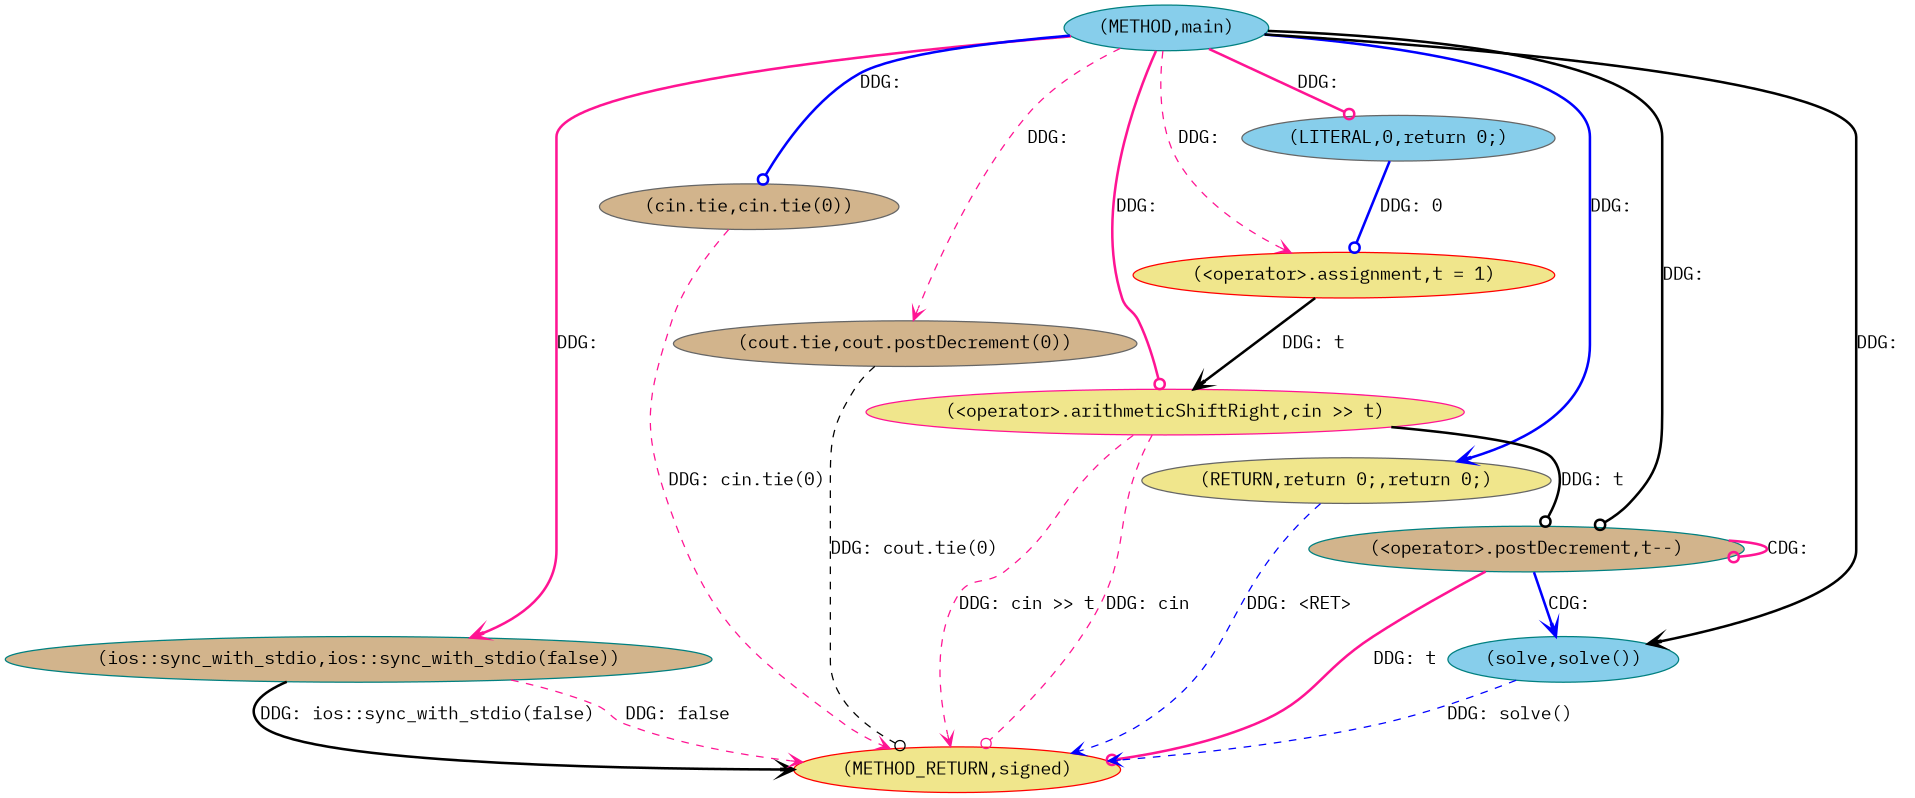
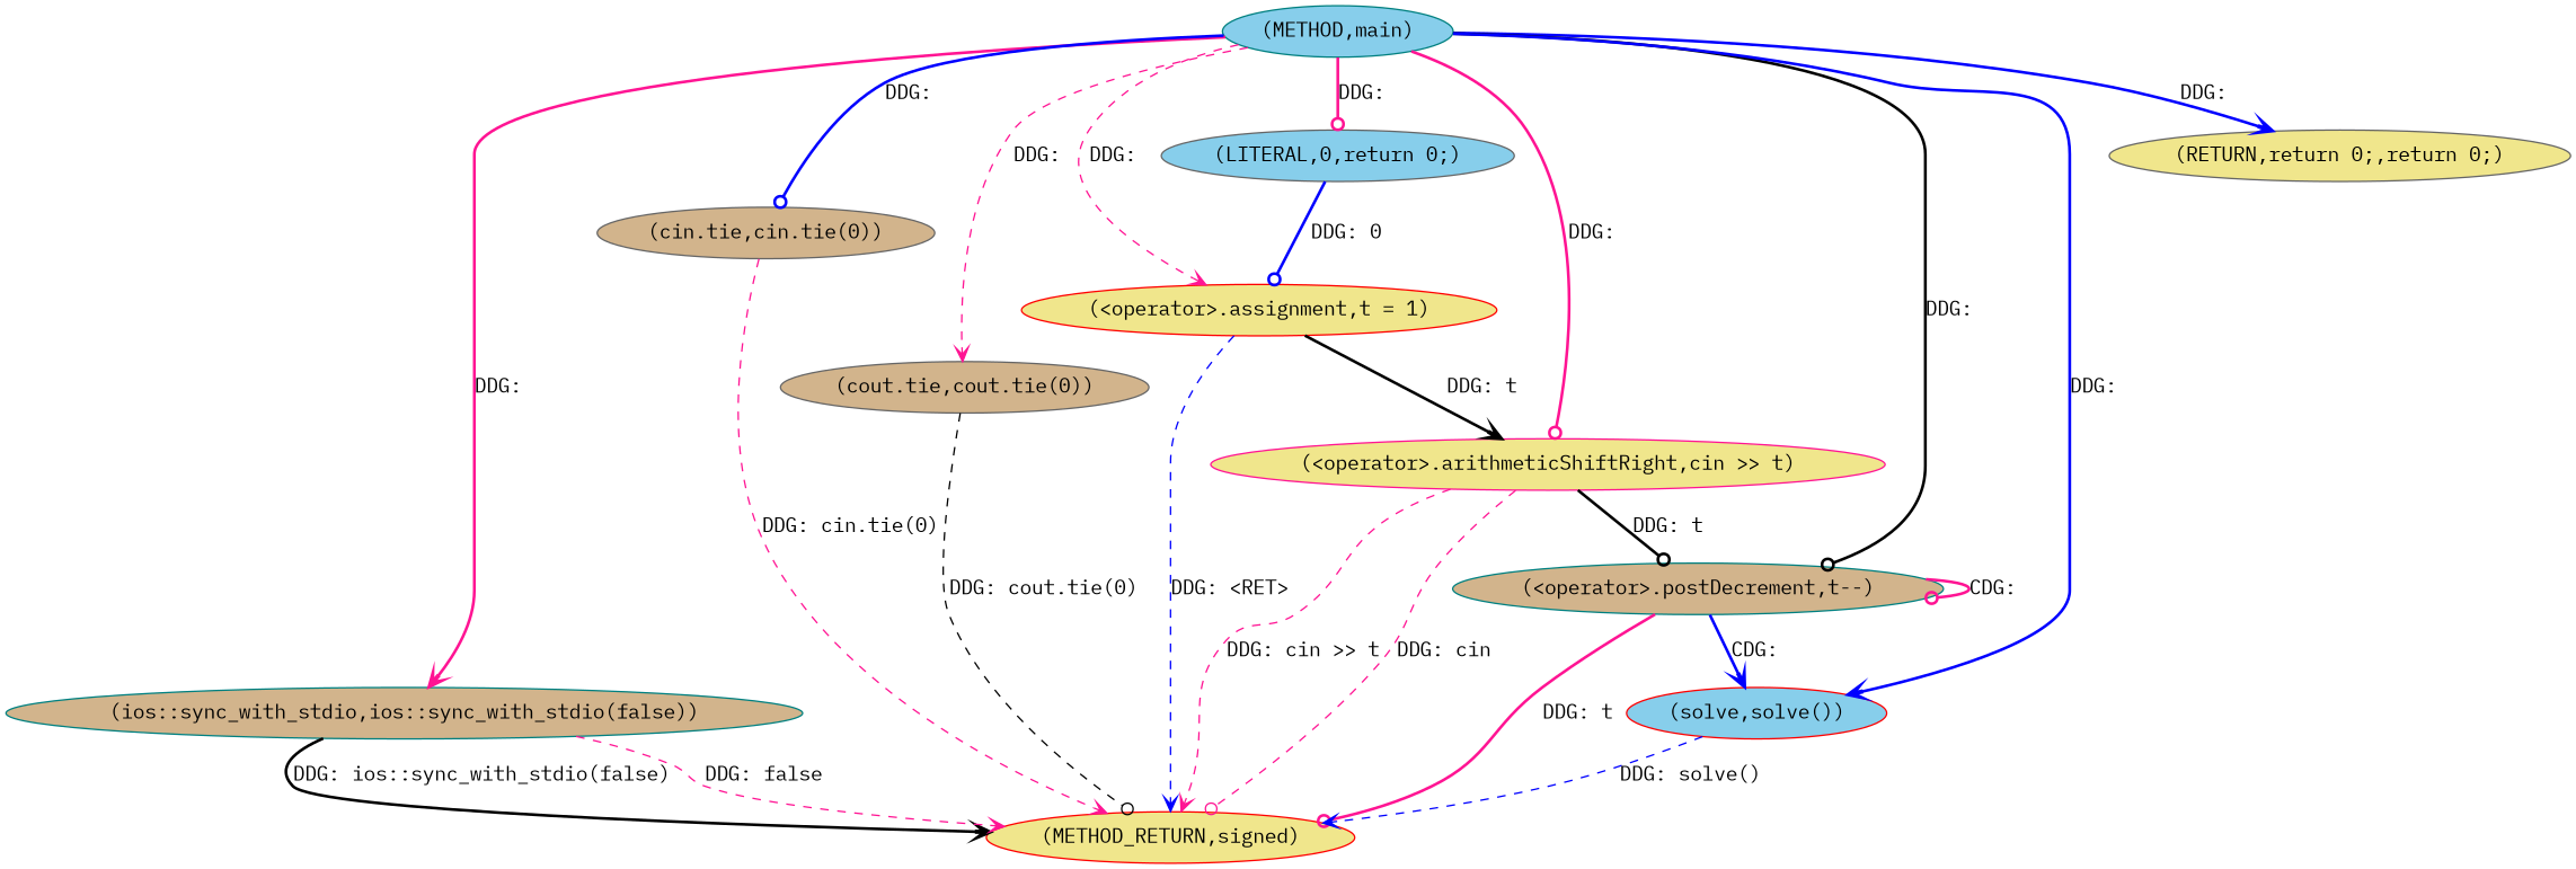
  digraph {
    fontname="IBM Plex Mono"
    node [color=teal fillcolor=tan fontname="IBM Plex Mono" style=filled]
    edge [arrowhead=vee color=deeppink fontname="IBM Plex Mono" style=bold]
    n1 [fillcolor=skyblue label="(METHOD,main)"]
    n2 [label="(ios::sync_with_stdio,ios::sync_with_stdio(false))"]
    n3 [color=gray40 label="(cin.tie,cin.tie(0))"]
-   n4 [color=gray40 label="(cout.tie,cout.postDecrement(0))"]
+   n4 [color=gray40 label="(cout.tie,cout.tie(0))"]
    n5 [color=red fillcolor=khaki label="(<operator>.assignment,t = 1)"]
    n6 [color=deeppink fillcolor=khaki label="(<operator>.arithmeticShiftRight,cin >> t)"]
    n7 [color=gray40 fillcolor=khaki label="(RETURN,return 0;,return 0;)"]
    n8 [label="(<operator>.postDecrement,t--)"]
-   n9 [fillcolor=skyblue label="(solve,solve())"]
+   n9 [color=red fillcolor=skyblue label="(solve,solve())"]
    n10 [color=gray40 fillcolor=skyblue label="(LITERAL,0,return 0;)"]
    n11 [color=red fillcolor=khaki label="(METHOD_RETURN,signed)"]
    n1 -> n2 [label="DDG: "]
    n1 -> n3 [arrowhead=odot color=blue label="DDG: "]
    n1 -> n4 [label="DDG: " style=dashed]
    n1 -> n5 [label="DDG: " style=dashed]
    n1 -> n6 [arrowhead=odot label="DDG: "]
    n1 -> n7 [color=blue label="DDG: "]
    n1 -> n8 [arrowhead=odot color=black label="DDG: "]
-   n1 -> n9 [color=black label="DDG: "]
+   n1 -> n9 [color=blue label="DDG: "]
    n1 -> n10 [arrowhead=odot label="DDG: "]
    n2 -> n11 [color=black label="DDG: ios::sync_with_stdio(false)"]
    n2 -> n11 [label="DDG: false" style=dashed]
    n3 -> n11 [label="DDG: cin.tie(0)" style=dashed]
    n4 -> n11 [arrowhead=odot color=black label="DDG: cout.tie(0)" style=dashed]
    n5 -> n6 [color=black label="DDG: t"]
    n6 -> n8 [arrowhead=odot color=black label="DDG: t"]
    n6 -> n11 [label="DDG: cin >> t" style=dashed]
    n6 -> n11 [arrowhead=odot label="DDG: cin" style=dashed]
-   n7 -> n11 [color=blue label="DDG: <RET>" style=dashed]
+   n5 -> n11 [color=blue label="DDG: <RET>" style=dashed]
    n8 -> n8 [arrowhead=odot label="CDG: "]
    n8 -> n9 [color=blue label="CDG: "]
    n8 -> n11 [arrowhead=odot label="DDG: t"]
    n9 -> n11 [color=blue label="DDG: solve()" style=dashed]
    n10 -> n5 [arrowhead=odot color=blue label="DDG: 0"]
  }
